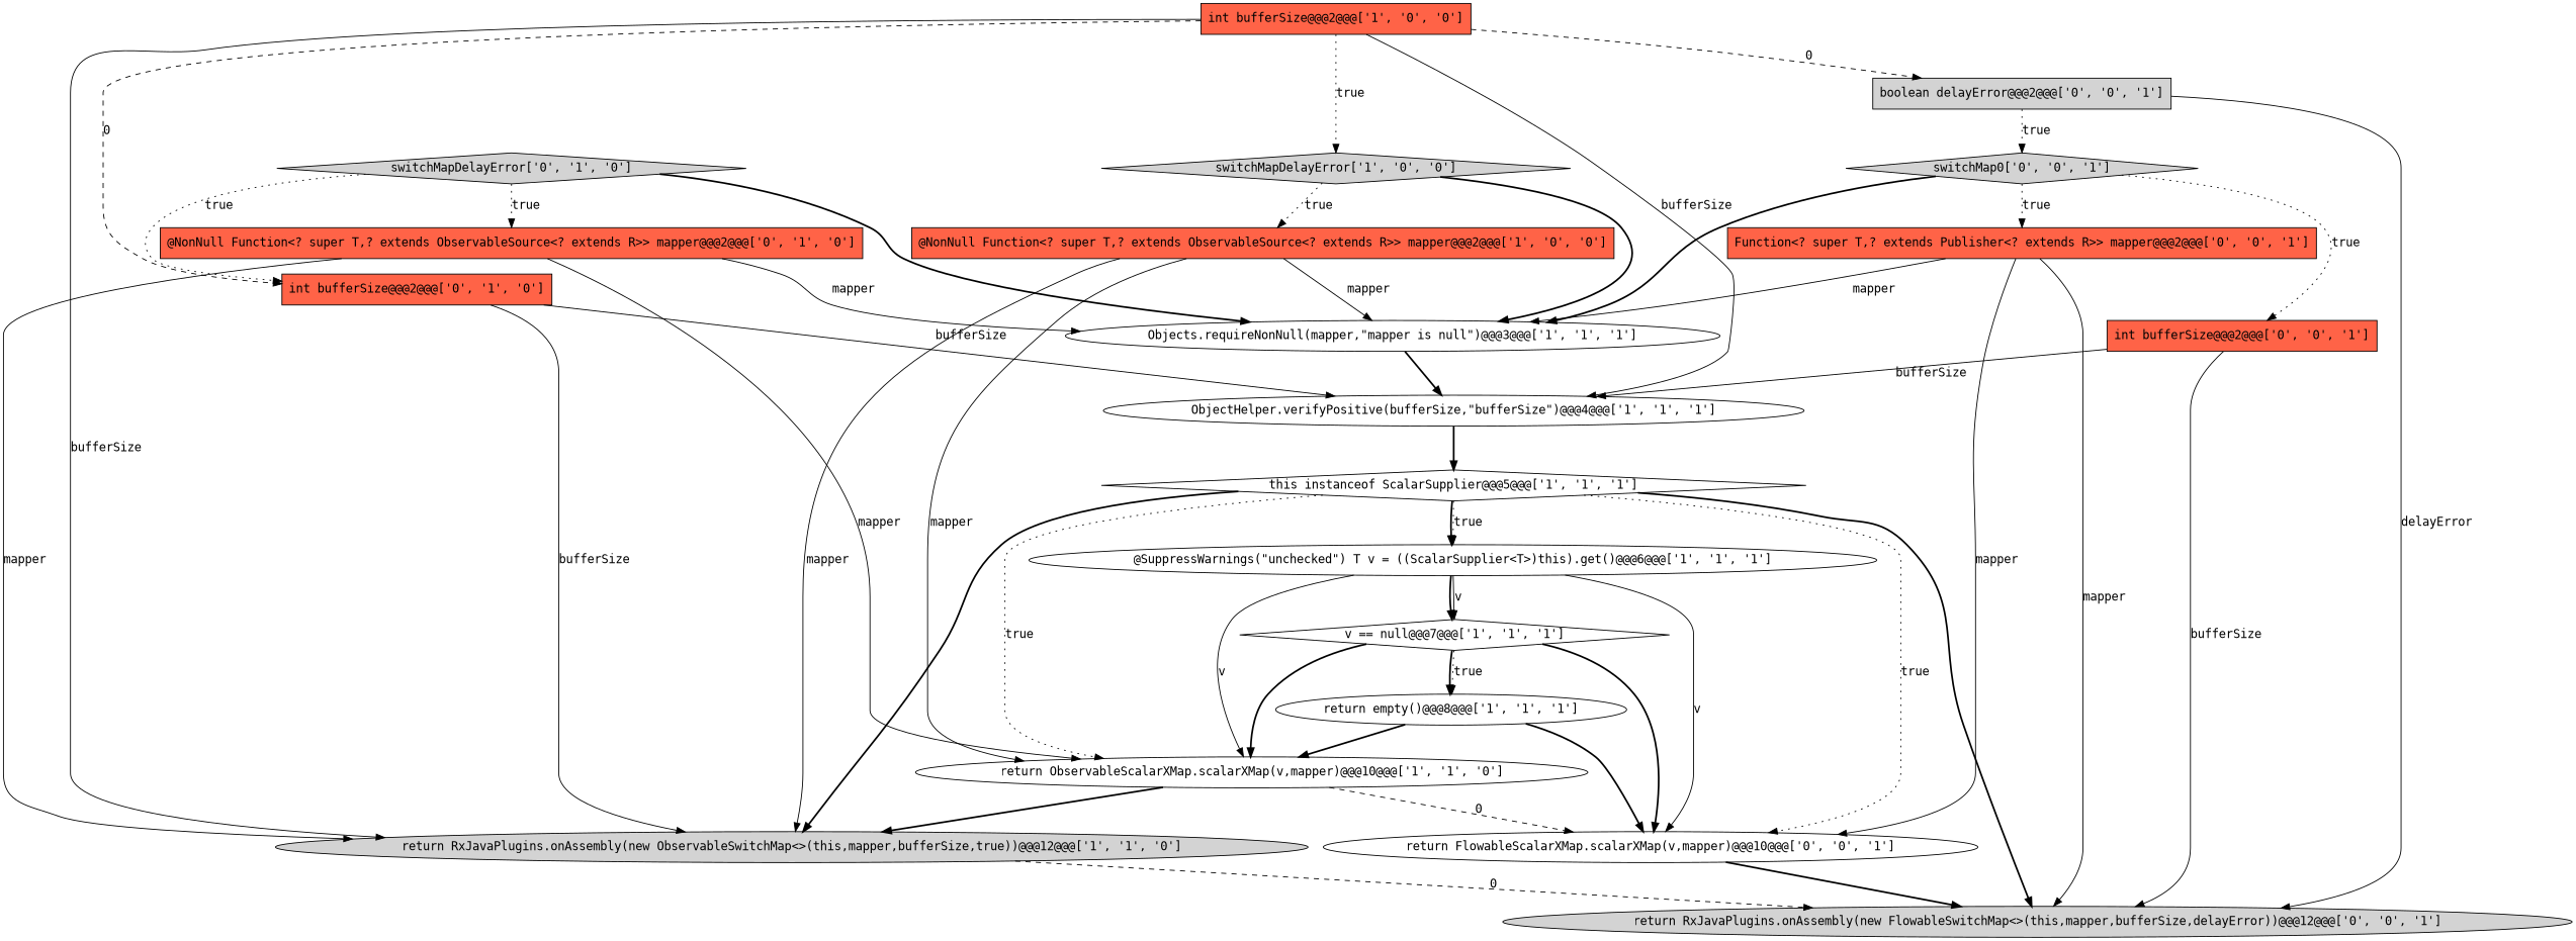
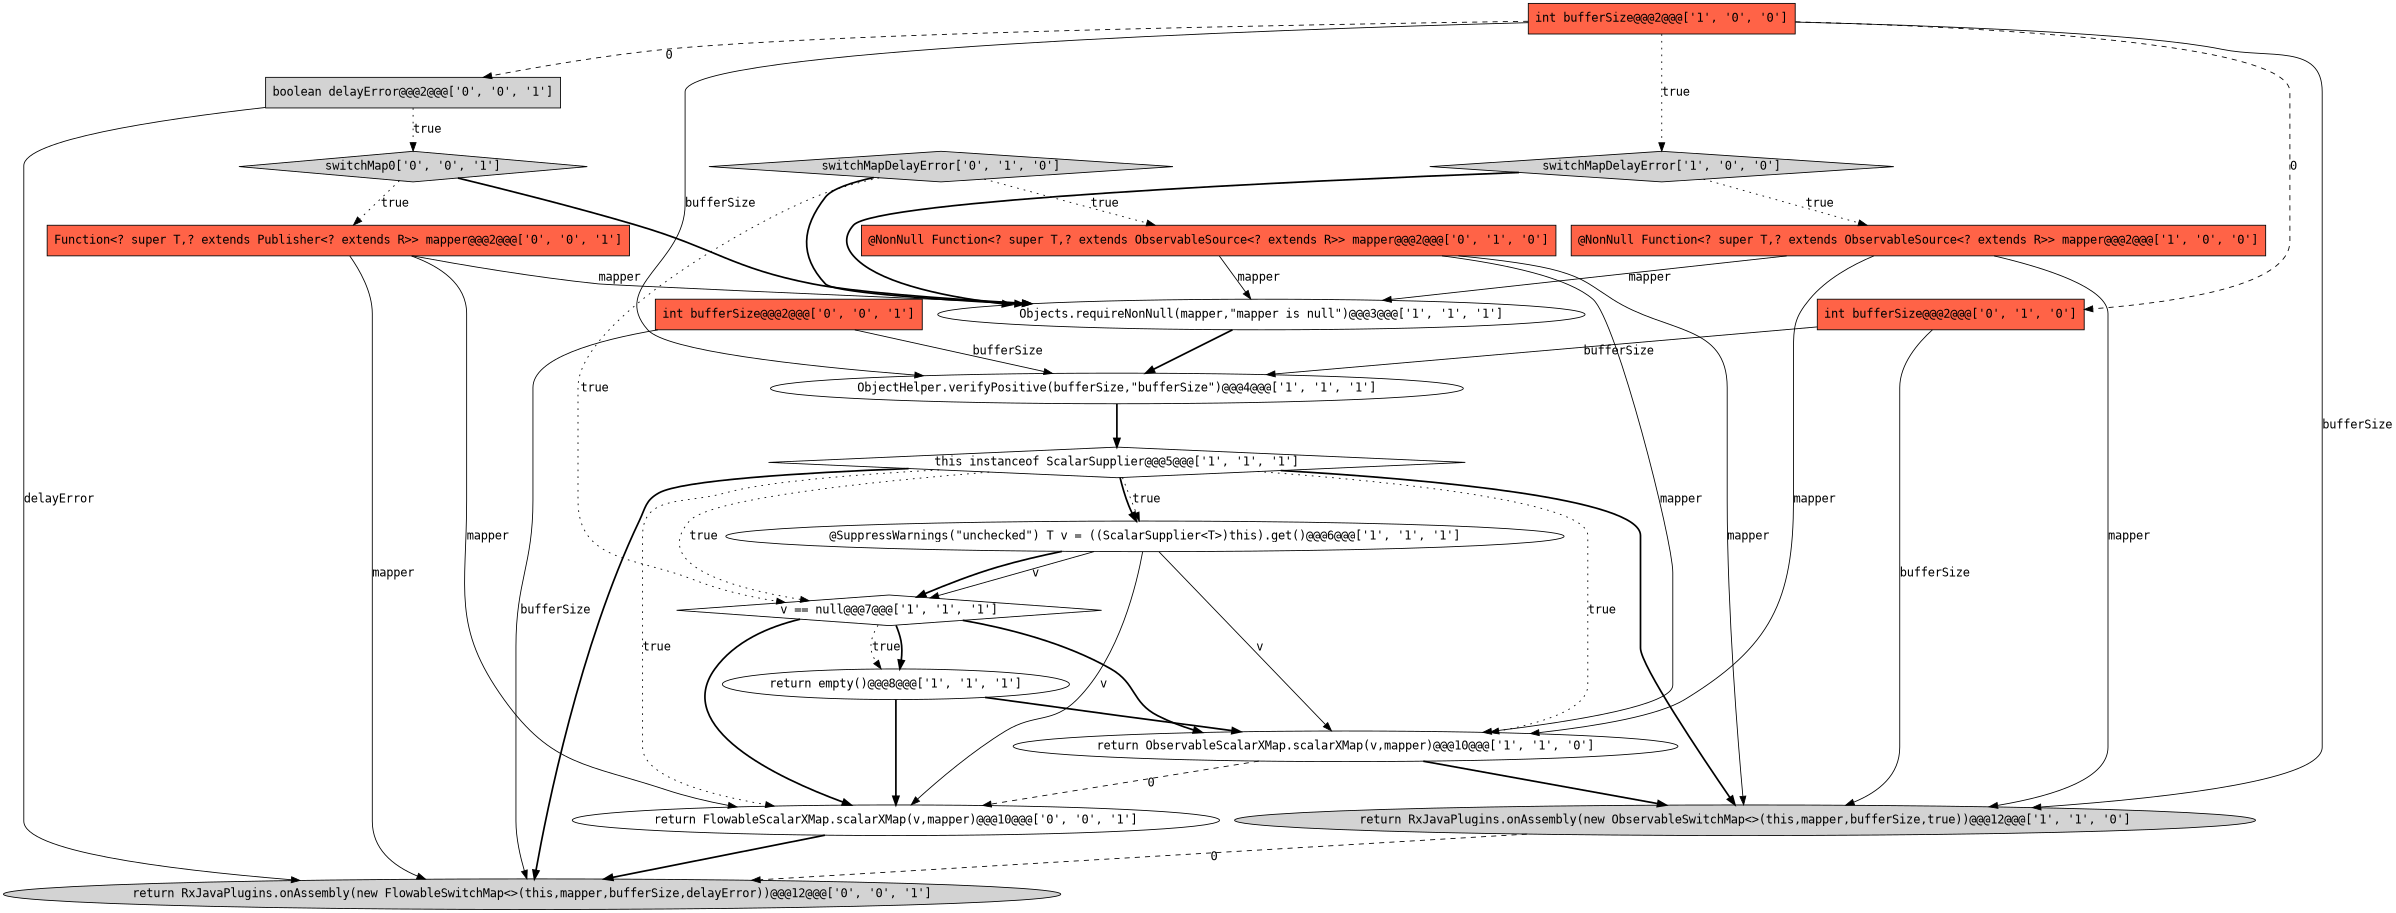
  digraph {
    fontname="DejaVu Sans Mono"
    node [fillcolor=white fontname="DejaVu Sans Mono" shape=ellipse style=filled]
    edge [fontname="DejaVu Sans Mono" style=solid]
    n1 [fillcolor=lightgray label="switchMap0['0', '0', '1']" shape=diamond]
    n2 [label="Objects.requireNonNull(mapper,\"mapper is null\")@@@3@@@['1', '1', '1']"]
    n3 [fillcolor=tomato label="Function<? super T,? extends Publisher<? extends R>> mapper@@@2@@@['0', '0', '1']" shape=box]
    n4 [fillcolor=tomato label="int bufferSize@@@2@@@['0', '0', '1']" shape=box]
    n5 [fillcolor=lightgray label="boolean delayError@@@2@@@['0', '0', '1']" shape=box]
    n6 [fillcolor=lightgray label="return RxJavaPlugins.onAssembly(new FlowableSwitchMap<>(this,mapper,bufferSize,delayError))@@@12@@@['0', '0', '1']"]
    n7 [label="ObjectHelper.verifyPositive(bufferSize,\"bufferSize\")@@@4@@@['1', '1', '1']"]
    n8 [label="return FlowableScalarXMap.scalarXMap(v,mapper)@@@10@@@['0', '0', '1']"]
    n9 [label="return ObservableScalarXMap.scalarXMap(v,mapper)@@@10@@@['1', '1', '0']"]
    n10 [fillcolor=lightgray label="return RxJavaPlugins.onAssembly(new ObservableSwitchMap<>(this,mapper,bufferSize,true))@@@12@@@['1', '1', '0']"]
    n11 [fillcolor=lightgray label="switchMapDelayError['0', '1', '0']" shape=diamond]
    n12 [fillcolor=tomato label="@NonNull Function<? super T,? extends ObservableSource<? extends R>> mapper@@@2@@@['0', '1', '0']" shape=box]
    n13 [fillcolor=tomato label="int bufferSize@@@2@@@['0', '1', '0']" shape=box]
    n14 [fillcolor=tomato label="@NonNull Function<? super T,? extends ObservableSource<? extends R>> mapper@@@2@@@['1', '0', '0']" shape=box]
    n15 [label="this instanceof ScalarSupplier@@@5@@@['1', '1', '1']" shape=diamond]
    n16 [label="@SuppressWarnings(\"unchecked\") T v = ((ScalarSupplier<T>)this).get()@@@6@@@['1', '1', '1']"]
    n17 [label="v == null@@@7@@@['1', '1', '1']" shape=diamond]
    n18 [label="return empty()@@@8@@@['1', '1', '1']"]
    n19 [fillcolor=lightgray label="switchMapDelayError['1', '0', '0']" shape=diamond]
    n20 [fillcolor=tomato label="int bufferSize@@@2@@@['1', '0', '0']" shape=box]
    n1 -> n2 [style=bold]
    n1 -> n3 [label=true style=dotted]
-   n1 -> n4 [label=true style=dotted]
    n2 -> n7 [style=bold]
    n3 -> n2 [label=mapper]
    n3 -> n6 [label=mapper]
    n3 -> n8 [label=mapper]
    n4 -> n6 [label=bufferSize]
    n4 -> n7 [label=bufferSize]
    n5 -> n1 [label=true style=dotted]
    n5 -> n6 [label=delayError]
    n7 -> n15 [style=bold]
    n8 -> n6 [style=bold]
    n9 -> n8 [label=0 style=dashed]
    n9 -> n10 [style=bold]
    n10 -> n6 [label=0 style=dashed]
    n11 -> n2 [style=bold]
    n11 -> n12 [label=true style=dotted]
-   n11 -> n13 [label=true style=dotted]
+   n11 -> n17 [label=true style=dotted]
    n12 -> n2 [label=mapper]
    n12 -> n9 [label=mapper]
    n12 -> n10 [label=mapper]
    n13 -> n7 [label=bufferSize]
    n13 -> n10 [label=bufferSize]
    n14 -> n2 [label=mapper]
    n14 -> n9 [label=mapper]
    n14 -> n10 [label=mapper]
    n15 -> n6 [style=bold]
    n15 -> n8 [label=true style=dotted]
    n15 -> n9 [label=true style=dotted]
    n15 -> n10 [style=bold]
    n15 -> n16 [label=true style=dotted]
    n15 -> n16 [style=bold]
+   n15 -> n17 [label=true style=dotted]
    n16 -> n8 [label=v]
    n16 -> n9 [label=v]
    n16 -> n17 [label=v]
    n16 -> n17 [style=bold]
    n17 -> n8 [style=bold]
    n17 -> n9 [style=bold]
    n17 -> n18 [label=true style=dotted]
    n17 -> n18 [style=bold]
    n18 -> n8 [style=bold]
    n18 -> n9 [style=bold]
    n19 -> n2 [style=bold]
    n19 -> n14 [label=true style=dotted]
    n20 -> n5 [label=0 style=dashed]
    n20 -> n7 [label=bufferSize]
    n20 -> n10 [label=bufferSize]
    n20 -> n13 [label=0 style=dashed]
    n20 -> n19 [label=true style=dotted]
  }
